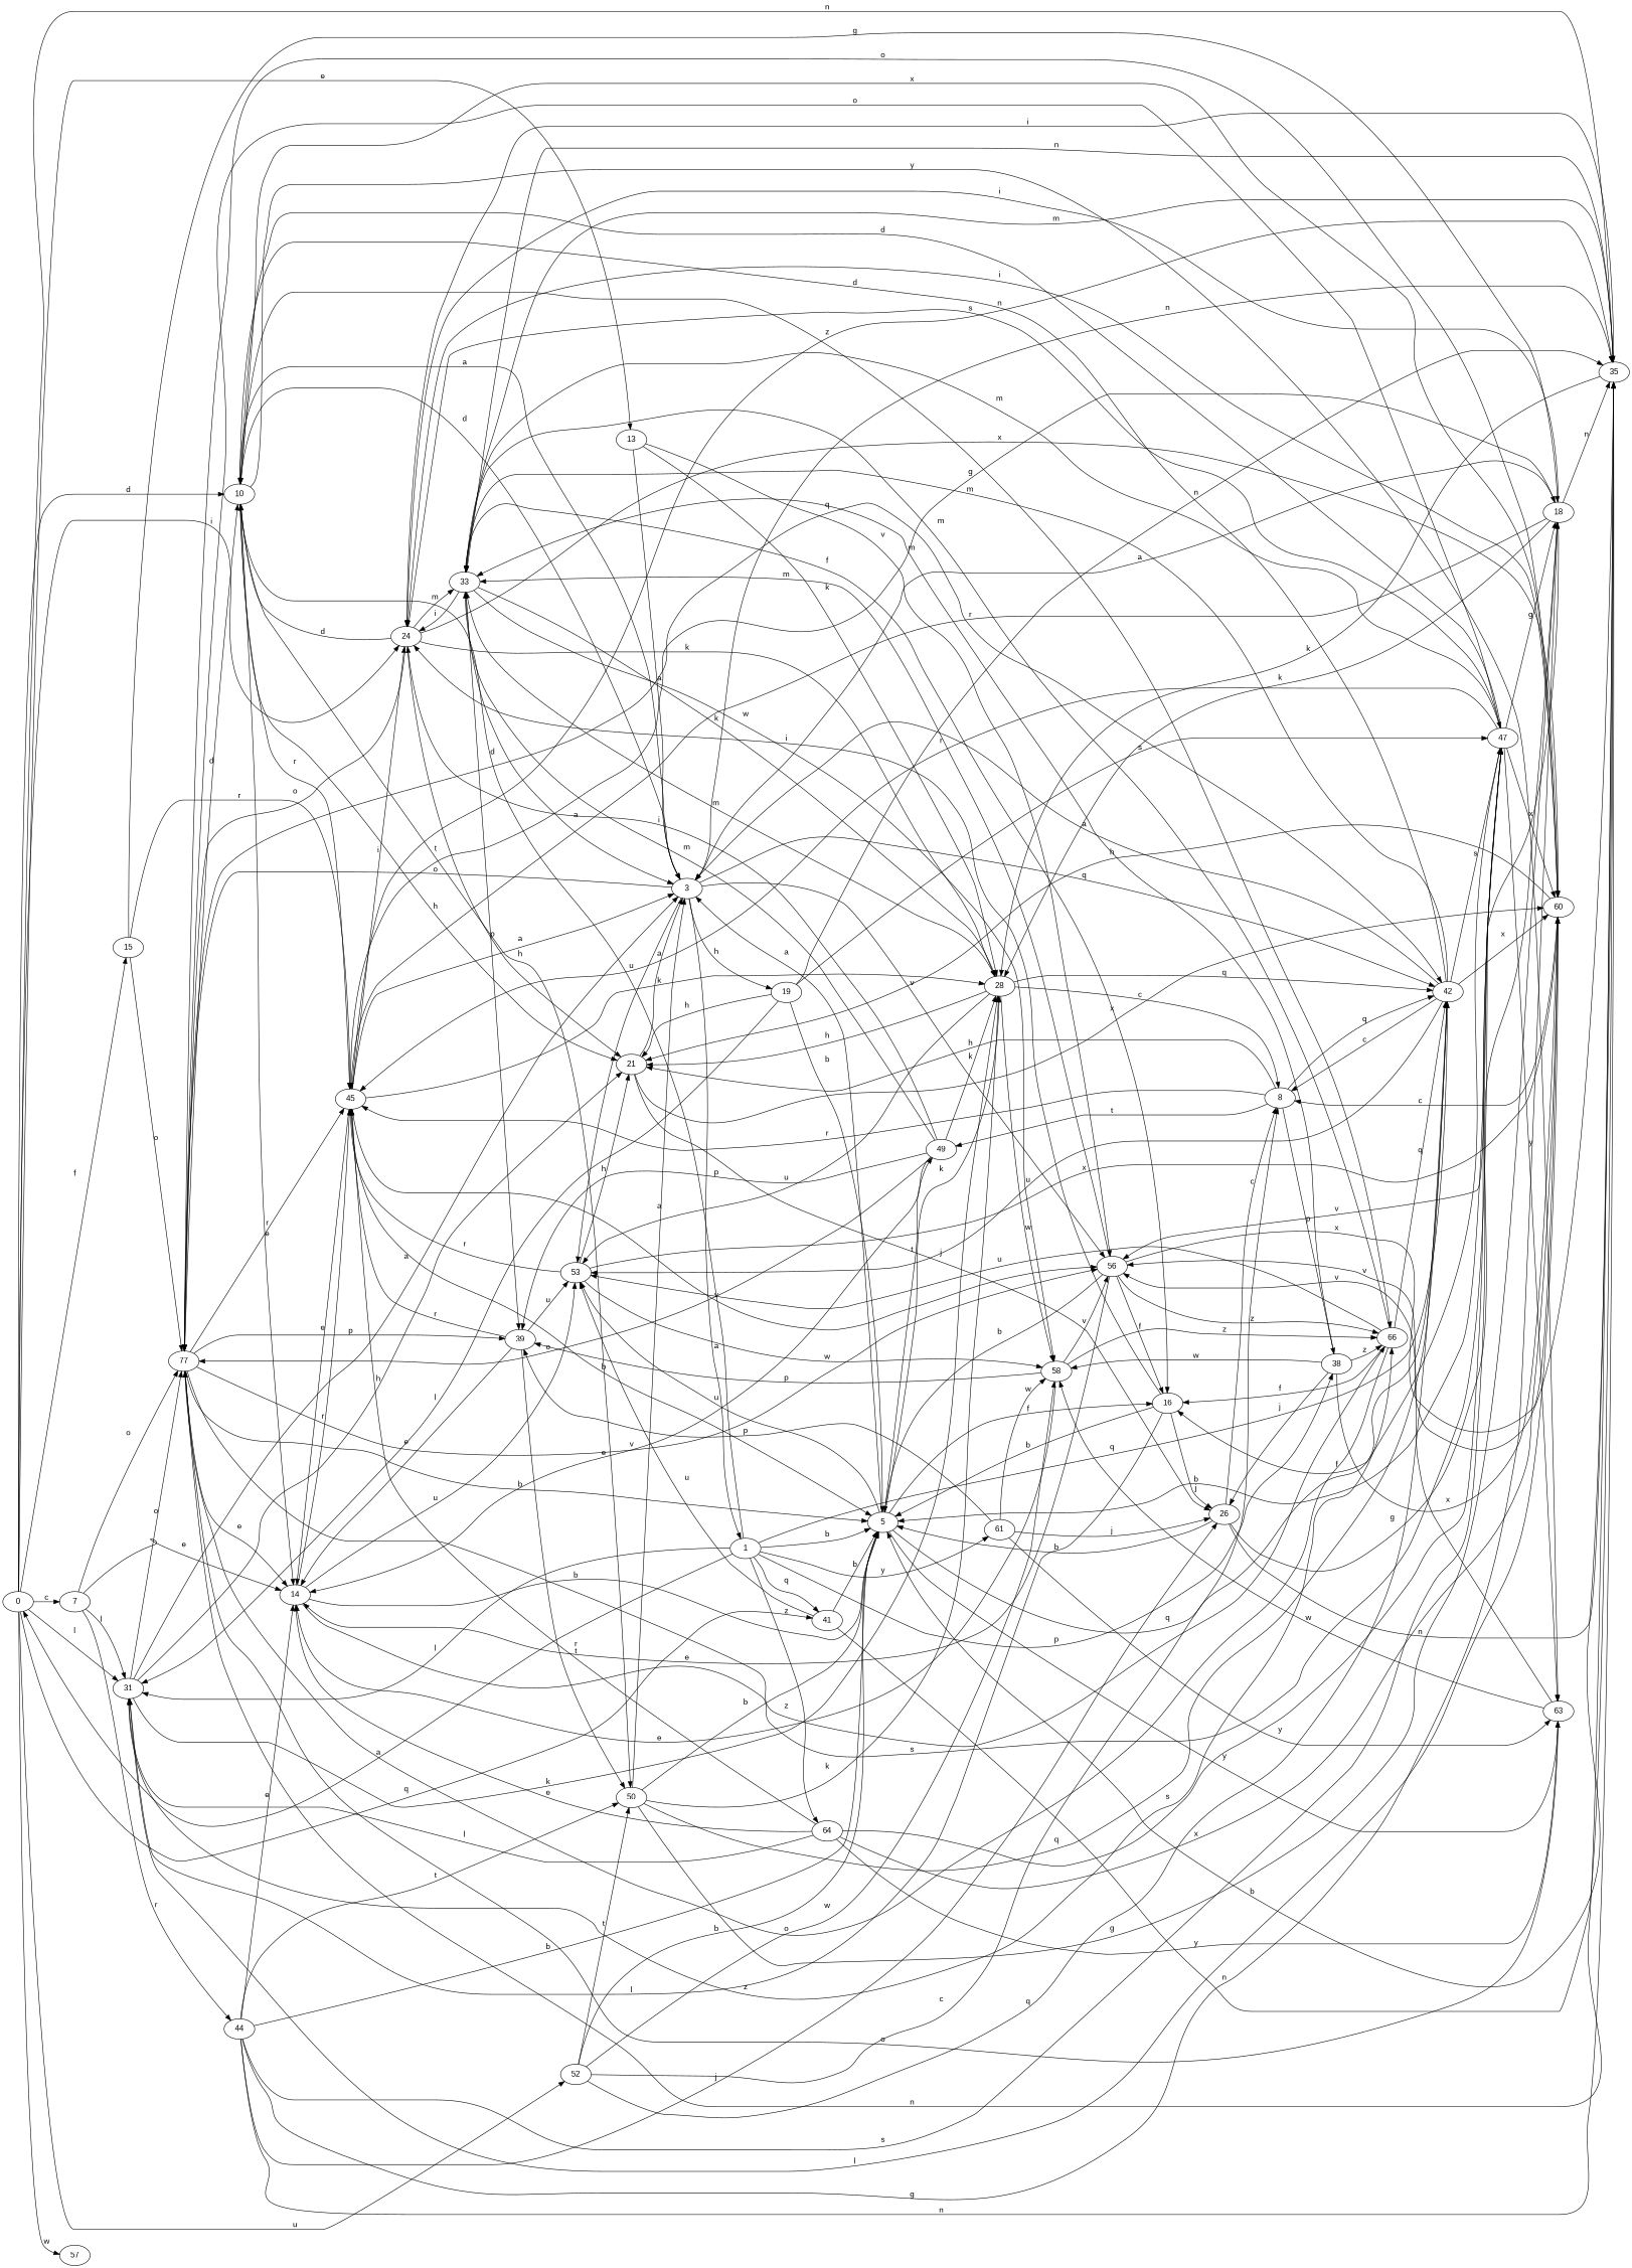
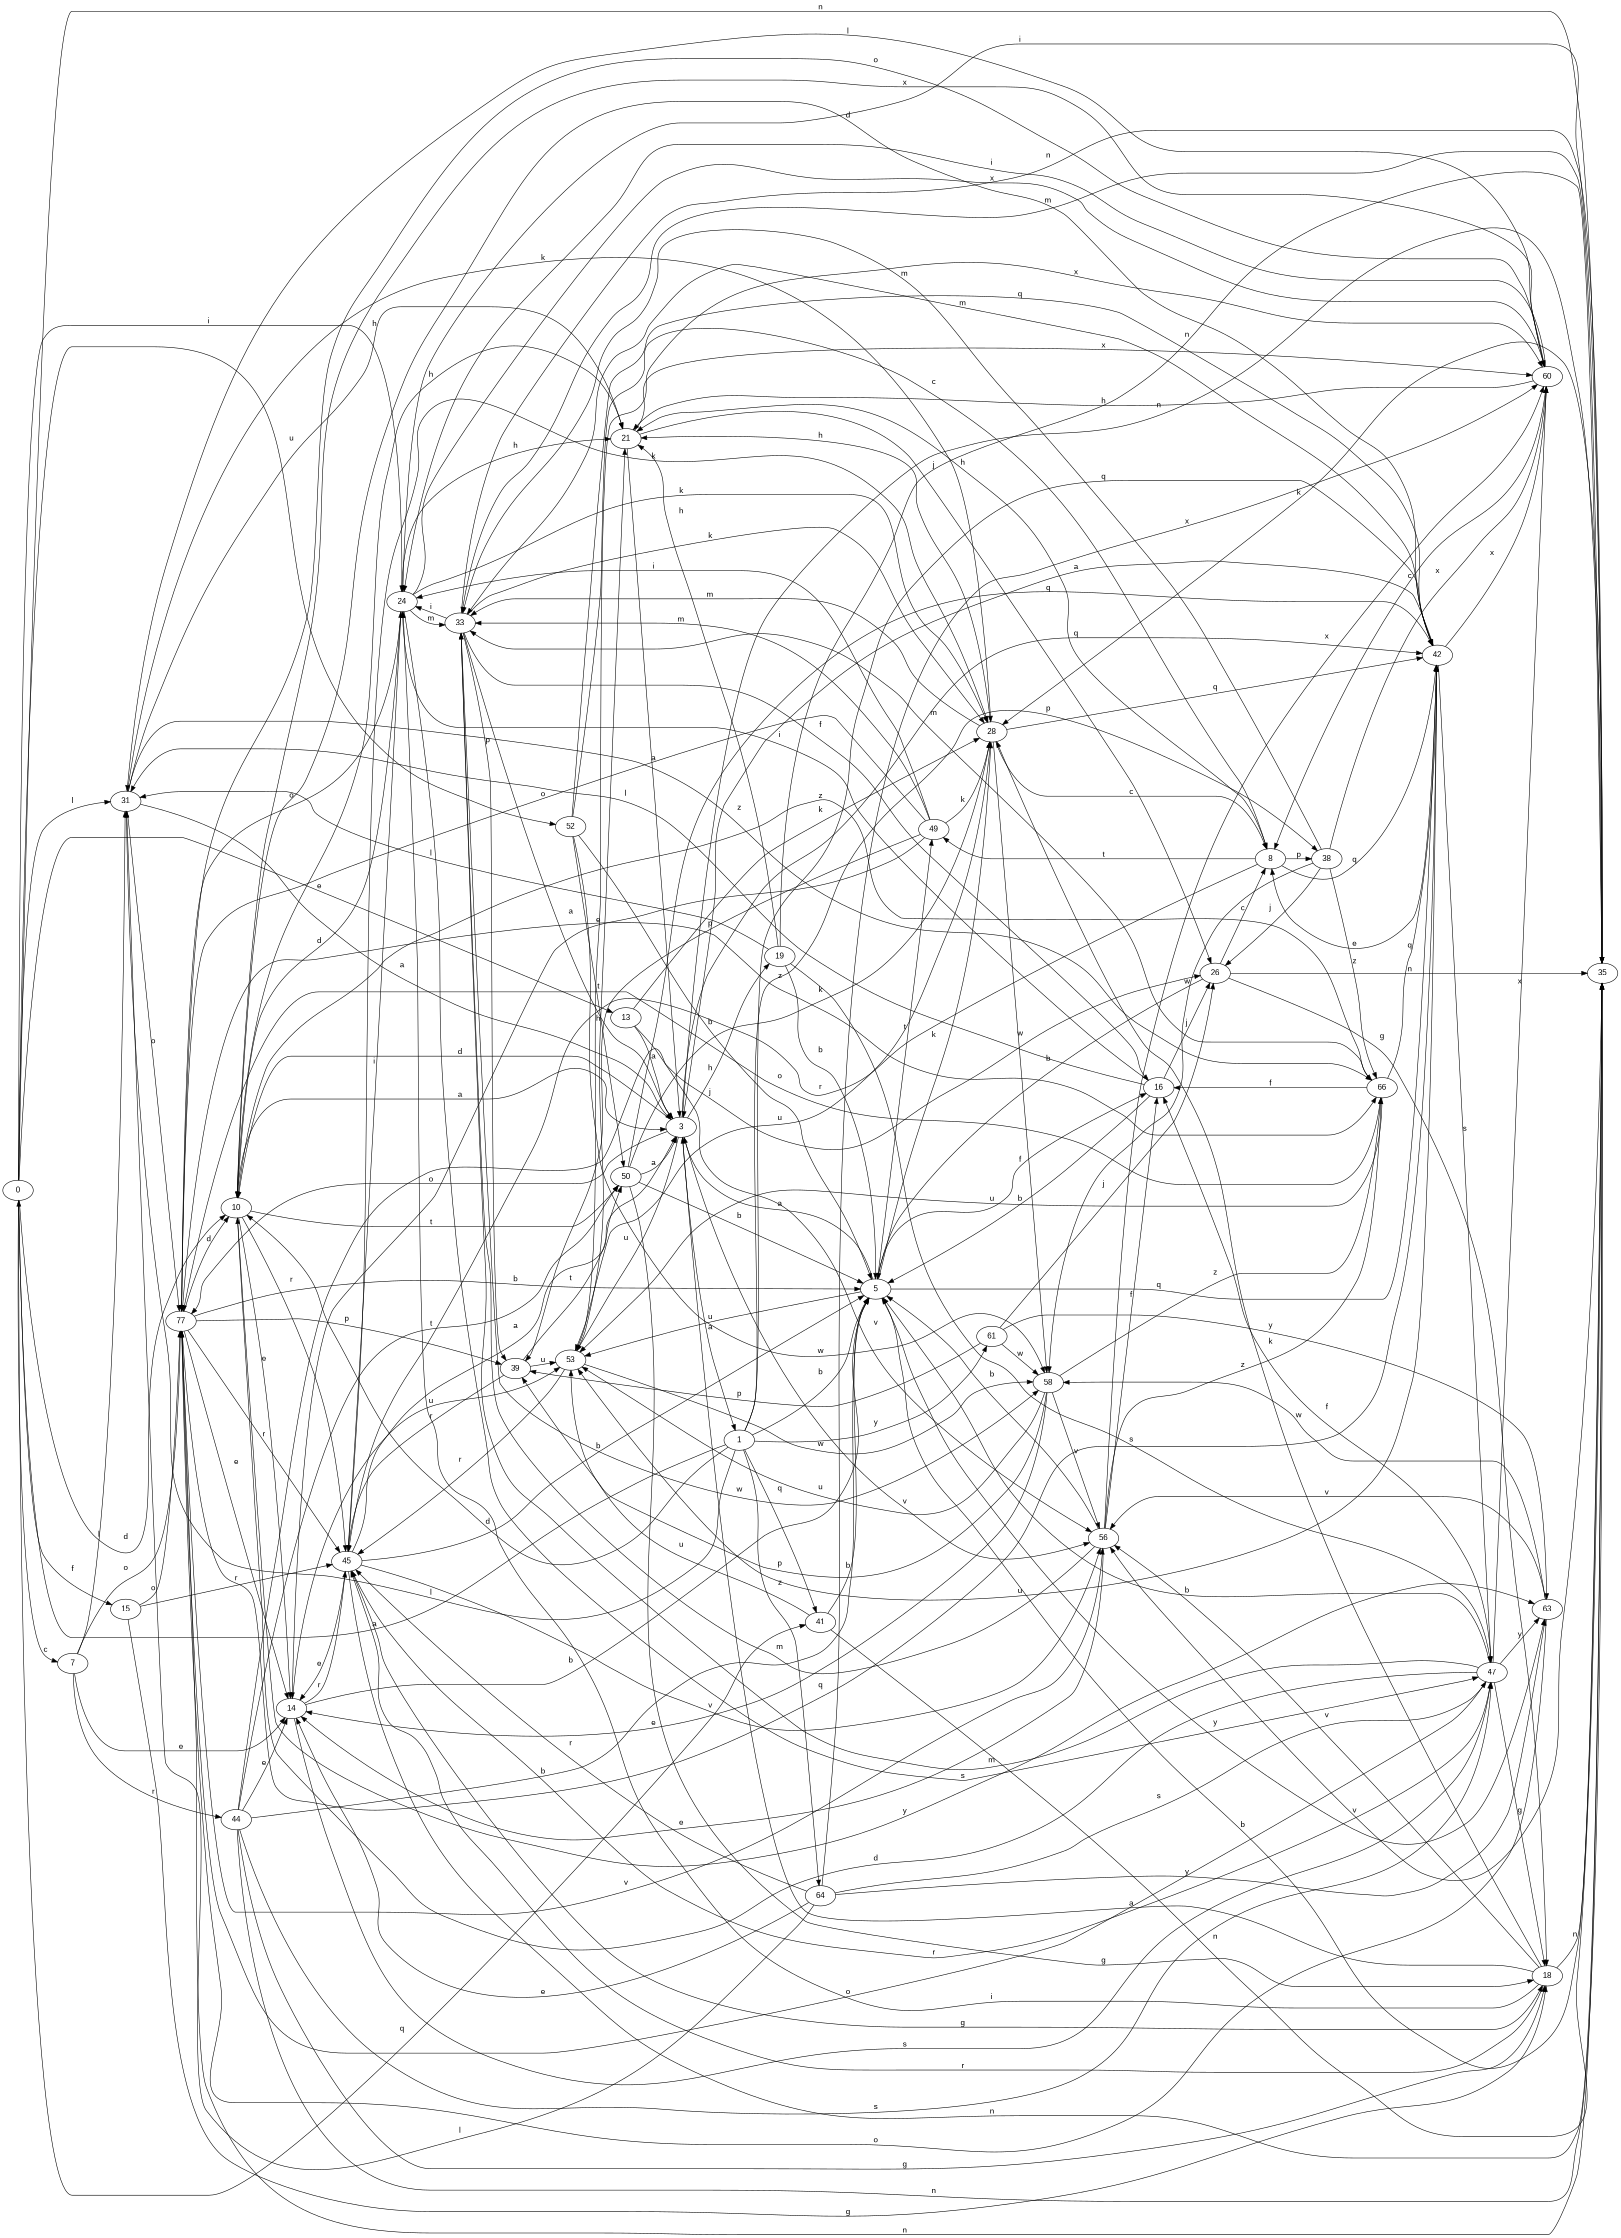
  strict digraph {
    fontname="Liberation Sans"
    rankdir=LR
    node [fontname="Liberation Sans"]
    edge [fontname="Liberation Sans"]
    0
    7
    10
    13
    15
    24
    31
    35
    41
    52
-   57
    n12 [label=77]
    14
    44
    3
    63
    21
    45
    50
    60
    66
    56
    28
    18
    47
    33
    5
    53
    42
    8
    58
    1
    38
    61
    64
    16
    49
    26
    39
    19
    0 -> 7 [label=c]
    0 -> 10 [label=d]
    0 -> 13 [label=e]
    0 -> 15 [label=f]
    0 -> 24 [label=i]
    0 -> 31 [label=l]
    0 -> 35 [label=n]
    0 -> 41 [label=q]
    0 -> 52 [label=u]
-   0 -> 57 [label=w]
    7 -> 31 [label=l]
    7 -> n12 [label=o]
    7 -> 14 [label=e]
    7 -> 44 [label=r]
    10 -> 14 [label=e]
    10 -> 3 [label=a]
    10 -> 63 [label=y]
    10 -> 21 [label=h]
    10 -> 45 [label=r]
    10 -> 50 [label=t]
    10 -> 60 [label=x]
    10 -> 66 [label=z]
    13 -> 3 [label=a]
    13 -> 56 [label=v]
    13 -> 28 [label=k]
    15 -> n12 [label=o]
    15 -> 45 [label=r]
    15 -> 18 [label=g]
    24 -> 10 [label=d]
    24 -> n12 [label=o]
    24 -> 21 [label=h]
    24 -> 60 [label=x]
    24 -> 28 [label=k]
    24 -> 47 [label=s]
    24 -> 33 [label=m]
    31 -> n12 [label=o]
    31 -> 3 [label=a]
    31 -> 21 [label=h]
    31 -> 66 [label=z]
    31 -> 28 [label=k]
    35 -> 24 [label=i]
    35 -> 56 [label=v]
    35 -> 28 [label=k]
    35 -> 33 [label=m]
    35 -> 5 [label=b]
    41 -> 35 [label=n]
    41 -> 5 [label=b]
    41 -> 53 [label=u]
    52 -> 50 [label=t]
    52 -> 5 [label=b]
    52 -> 42 [label=q]
    52 -> 8 [label=c]
    52 -> 58 [label=w]
    n12 -> 10 [label=d]
    n12 -> 35 [label=n]
    n12 -> 14 [label=e]
    n12 -> 45 [label=r]
    n12 -> 66 [label=z]
    n12 -> 56 [label=v]
    n12 -> 5 [label=b]
    n12 -> 42 [label=q]
    n12 -> 39 [label=p]
    14 -> 45 [label=r]
    14 -> 47 [label=s]
    14 -> 5 [label=b]
    14 -> 53 [label=u]
    44 -> 35 [label=n]
    44 -> 14 [label=e]
    44 -> 50 [label=t]
    44 -> 18 [label=g]
    44 -> 47 [label=s]
    44 -> 5 [label=b]
    44 -> 26 [label=j]
    3 -> 10 [label=d]
    3 -> 35 [label=n]
    3 -> n12 [label=o]
    3 -> 56 [label=v]
    3 -> 53 [label=u]
    3 -> 42 [label=q]
    3 -> 1 [label=a]
    3 -> 19 [label=h]
    63 -> n12 [label=o]
    63 -> 56 [label=v]
    63 -> 58 [label=w]
    21 -> 3 [label=a]
    21 -> 60 [label=x]
    21 -> 26 [label=j]
    45 -> 24 [label=i]
    45 -> 35 [label=n]
    45 -> 14 [label=e]
    45 -> 3 [label=a]
    45 -> 56 [label=v]
    45 -> 28 [label=k]
    45 -> 18 [label=g]
    45 -> 5 [label=b]
    50 -> 3 [label=a]
    50 -> 28 [label=k]
    50 -> 18 [label=g]
    50 -> 5 [label=b]
    50 -> 42 [label=q]
    60 -> 24 [label=i]
    60 -> 31 [label=l]
    60 -> n12 [label=o]
    60 -> 21 [label=h]
    60 -> 8 [label=c]
    66 -> n12 [label=o]
    66 -> 33 [label=m]
    66 -> 53 [label=u]
    66 -> 42 [label=q]
    66 -> 16 [label=f]
    56 -> 14 [label=e]
    56 -> 60 [label=x]
    56 -> 66 [label=z]
    56 -> 33 [label=m]
    56 -> 5 [label=b]
    56 -> 16 [label=f]
    28 -> 21 [label=h]
    28 -> 33 [label=m]
    28 -> 53 [label=u]
    28 -> 42 [label=q]
    28 -> 8 [label=c]
    28 -> 58 [label=w]
    18 -> 24 [label=i]
    18 -> 35 [label=n]
    18 -> 3 [label=a]
    18 -> 45 [label=r]
    18 -> 56 [label=v]
    18 -> 28 [label=k]
    47 -> 10 [label=d]
    47 -> n12 [label=o]
    47 -> 63 [label=y]
    47 -> 45 [label=r]
    47 -> 60 [label=x]
    47 -> 18 [label=g]
    47 -> 33 [label=m]
    47 -> 5 [label=b]
    47 -> 16 [label=f]
    33 -> 24 [label=i]
    33 -> 35 [label=n]
    33 -> 3 [label=a]
    33 -> 28 [label=k]
    33 -> 58 [label=w]
    33 -> 16 [label=f]
    33 -> 39 [label=p]
    5 -> 3 [label=a]
    5 -> 63 [label=y]
    5 -> 28 [label=k]
    5 -> 53 [label=u]
    5 -> 42 [label=q]
    5 -> 16 [label=f]
    5 -> 49 [label=t]
    53 -> 21 [label=h]
    53 -> 45 [label=r]
    53 -> 60 [label=x]
    53 -> 58 [label=w]
    42 -> 10 [label=d]
    42 -> 3 [label=a]
    42 -> 60 [label=x]
    42 -> 47 [label=s]
    42 -> 33 [label=m]
    42 -> 53 [label=u]
-   42 -> 8 [label=c]
+   42 -> 8 [label=e]
    8 -> 21 [label=h]
    8 -> 45 [label=r]
    8 -> 42 [label=q]
    8 -> 38 [label=p]
    8 -> 49 [label=t]
    58 -> 14 [label=e]
    58 -> 66 [label=z]
    58 -> 56 [label=v]
+   58 -> 53 [label=u]
    58 -> 39 [label=p]
    1 -> 0 [label=a]
    1 -> 10 [label=d]
    1 -> 31 [label=l]
    1 -> 41 [label=q]
    1 -> 5 [label=b]
    1 -> 42 [label=q]
    1 -> 38 [label=p]
    1 -> 61 [label=y]
    1 -> 64 [label=z]
    38 -> 60 [label=x]
    38 -> 66 [label=z]
    38 -> 33 [label=m]
    38 -> 58 [label=w]
    38 -> 26 [label=j]
    61 -> 63 [label=y]
    61 -> 58 [label=w]
    61 -> 26 [label=j]
    61 -> 39 [label=p]
    64 -> 31 [label=l]
    64 -> 14 [label=e]
    64 -> 63 [label=y]
    64 -> 45 [label=r]
    64 -> 60 [label=x]
    64 -> 47 [label=s]
    16 -> 24 [label=i]
    16 -> 31 [label=l]
    16 -> 5 [label=b]
    16 -> 26 [label=j]
    49 -> 24 [label=i]
    49 -> n12 [label=o]
    49 -> 14 [label=e]
    49 -> 28 [label=k]
    49 -> 33 [label=m]
    49 -> 39 [label=p]
    26 -> 35 [label=n]
    26 -> 18 [label=g]
    26 -> 5 [label=b]
    26 -> 8 [label=c]
-   39 -> 14 [label=e]
    39 -> 45 [label=r]
    39 -> 50 [label=t]
    39 -> 53 [label=u]
    19 -> 31 [label=l]
    19 -> 35 [label=n]
    19 -> 21 [label=h]
    19 -> 47 [label=s]
    19 -> 5 [label=b]
  }
